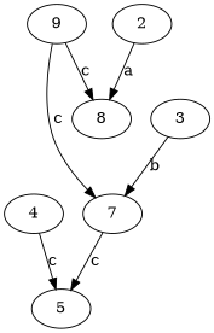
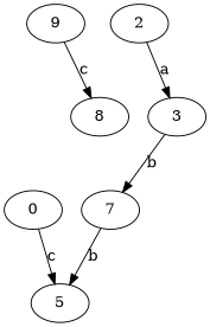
  strict digraph {
-   0 [label=4]
+   0
    5
    n3 [label=9]
    7
    8
    2
    3
    0 -> 5 [label=c]
-   n3 -> 7 [label=c]
    n3 -> 8 [label=c]
-   7 -> 5 [label=c]
-   2 -> 8 [label=a]
+   7 -> 5 [label=b]
+   2 -> 3 [label=a]
    3 -> 7 [label=b]
  }
